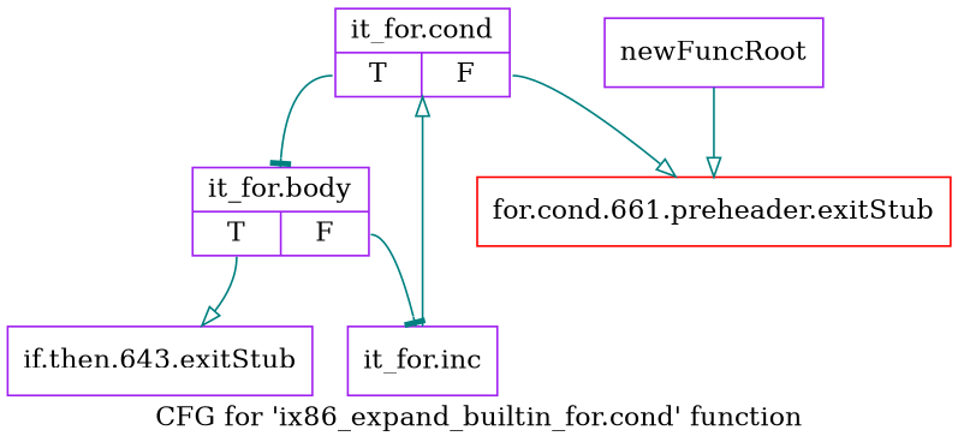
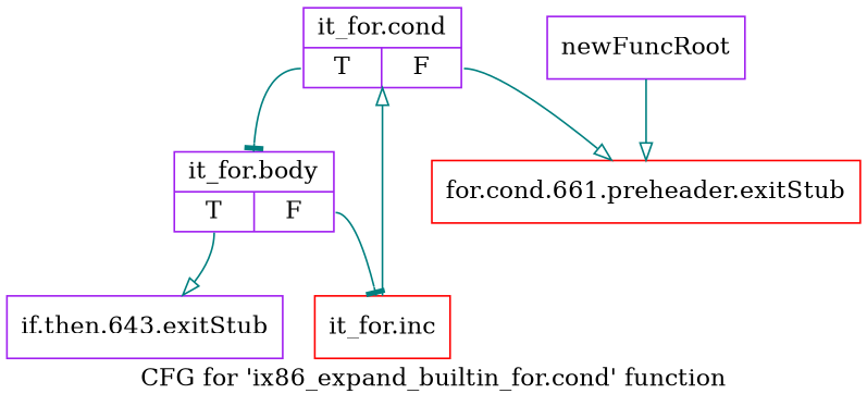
  digraph {
    label="CFG for 'ix86_expand_builtin_for.cond' function"
    node [color=purple shape=record]
    edge [arrowhead=onormal color=teal]
    n1 [label="{newFuncRoot}"]
    n2 [color=red label="{for.cond.661.preheader.exitStub}"]
    n3 [label="{it_for.cond|{<s0>T|<s1>F}}"]
    n4 [label="{it_for.body|{<s0>T|<s1>F}}"]
    n5 [label="{if.then.643.exitStub}"]
-   n6 [label="{it_for.inc}"]
+   n6 [color=red label="{it_for.inc}"]
    n1 -> n2
    n3 -> n2 [tailport=s1]
    n3 -> n4 [arrowhead=tee tailport=s0]
    n4 -> n5 [tailport=s0]
    n4 -> n6 [arrowhead=tee tailport=s1]
    n6 -> n3
  }
